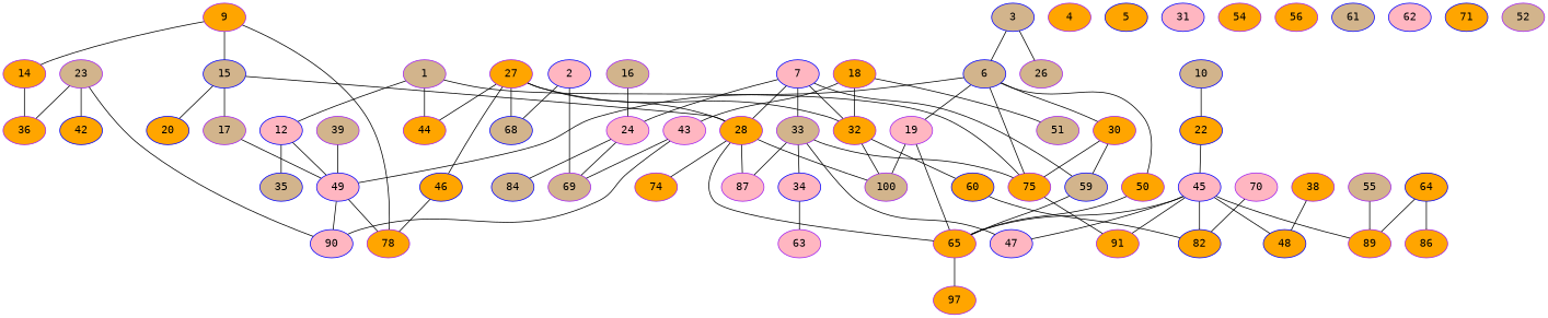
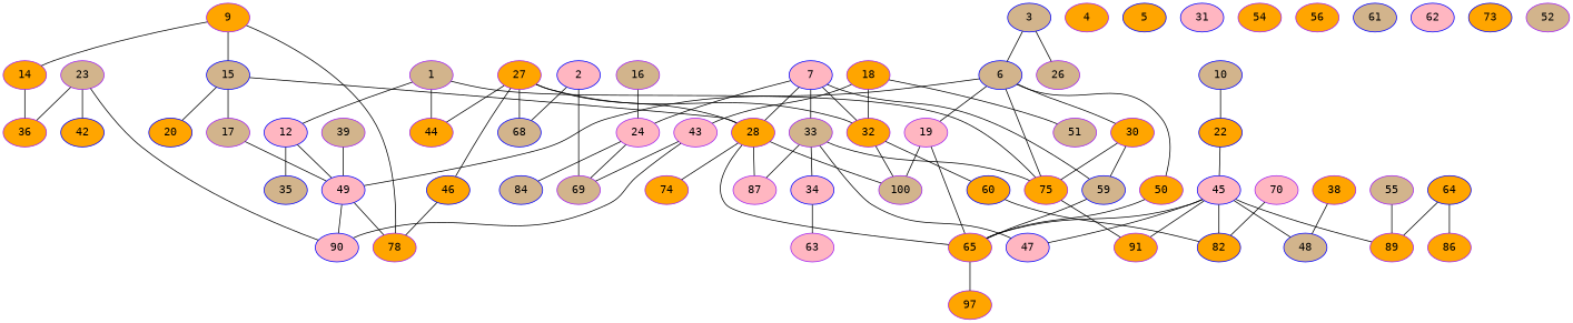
  graph {
    fontname="DejaVu Sans Mono"
    node [color=purple fillcolor=orange fontname="DejaVu Sans Mono" style=filled]
    edge [fontname="DejaVu Sans Mono"]
    1 [fillcolor=tan super="+13"]
    12 [color=blue fillcolor=lightpink super="+77"]
    44 [super="+81"]
    75 [super="+79"]
    49 [color=blue fillcolor=lightpink super="+57"]
    35 [color=blue fillcolor=tan]
    91
    2 [color=blue fillcolor=lightpink super="+29"]
    68 [color=blue fillcolor=tan]
    69 [fillcolor=tan super="+88"]
    6 [color=blue fillcolor=tan super="+11"]
    19 [fillcolor=lightpink super="+93"]
    30 [super="+41"]
    50
    3 [color=blue fillcolor=tan]
    26 [fillcolor=tan]
    4
    5 [color=blue super="+8"]
    65 [super="+66"]
    100 [fillcolor=tan]
    59 [color=blue fillcolor=tan super="+95"]
    78
    90 [color=blue fillcolor=lightpink]
    7 [color=blue fillcolor=lightpink super="+21"]
    24 [fillcolor=lightpink super="+98"]
    28 [super="+58"]
    32 [super="+37"]
    33 [fillcolor=tan super="+96"]
    84 [color=blue fillcolor=tan]
    74
    87 [fillcolor=lightpink]
    60 [color=blue]
    34 [color=blue fillcolor=lightpink super="+83"]
    47 [color=blue fillcolor=lightpink super="+72"]
    9
    14
    15 [color=blue fillcolor=tan super="+40"]
    36 [super="+80"]
    17 [fillcolor=tan super="+25"]
    20 [color=blue]
    10 [color=blue fillcolor=tan]
    22 [color=blue]
    45 [color=blue fillcolor=lightpink super="+99"]
    16 [fillcolor=tan]
    18
    43 [fillcolor=lightpink super="+71"]
    51 [fillcolor=tan super="+67"]
    97
-   48 [color=blue]
+   48 [color=blue fillcolor=tan]
    82 [color=blue super="+85"]
    89
    23 [fillcolor=tan super="+53"]
    42 [color=blue]
    27 [super="+52"]
    46 [color=blue super="+94"]
    31 [color=blue fillcolor=lightpink]
    63 [fillcolor=lightpink]
    38
    39 [fillcolor=tan]
    54
    55 [fillcolor=tan]
    56
    61 [color=blue fillcolor=tan]
    62 [color=blue fillcolor=lightpink]
    64 [color=blue]
    86
    70 [fillcolor=lightpink super="+76"]
-   73 [color=blue label=71]
+   73 [color=blue]
    n69 [fillcolor=tan label=52]
    1 -- 12
    1 -- 44
    1 -- 75
    12 -- 49
    12 -- 35
    75 -- 91
    49 -- 78
    49 -- 90
    2 -- 68
    2 -- 69
    6 -- 75
    6 -- 49
    6 -- 19
    6 -- 30
    6 -- 50
    19 -- 65
    19 -- 100
    30 -- 75
    30 -- 59
    50 -- 65
    3 -- 6
    3 -- 26
    65 -- 97
    59 -- 65
    7 -- 59
    7 -- 24
    7 -- 28
    7 -- 32
    7 -- 33
    24 -- 69
    24 -- 84
    28 -- 65
    28 -- 100
    28 -- 74
    28 -- 87
    32 -- 100
    32 -- 60
    33 -- 75
    33 -- 87
    33 -- 34
    33 -- 47 [weight=2]
    60 -- 82
    34 -- 63
    9 -- 78
    9 -- 14
    9 -- 15
    14 -- 36
    15 -- 28
    15 -- 17
    15 -- 20
    17 -- 49
    10 -- 22
    22 -- 45
    45 -- 91
    45 -- 65
    45 -- 47
    45 -- 48
    45 -- 82
    45 -- 89
    16 -- 24
    18 -- 32
    18 -- 43
    18 -- 51
    43 -- 69
    43 -- 90
    23 -- 90
    23 -- 36
    23 -- 42
    27 -- 44
    27 -- 68
    27 -- 28
    27 -- 32
    27 -- 46
    46 -- 78
    38 -- 48
    39 -- 49
    55 -- 89
    64 -- 89
    64 -- 86
    70 -- 82
  }
